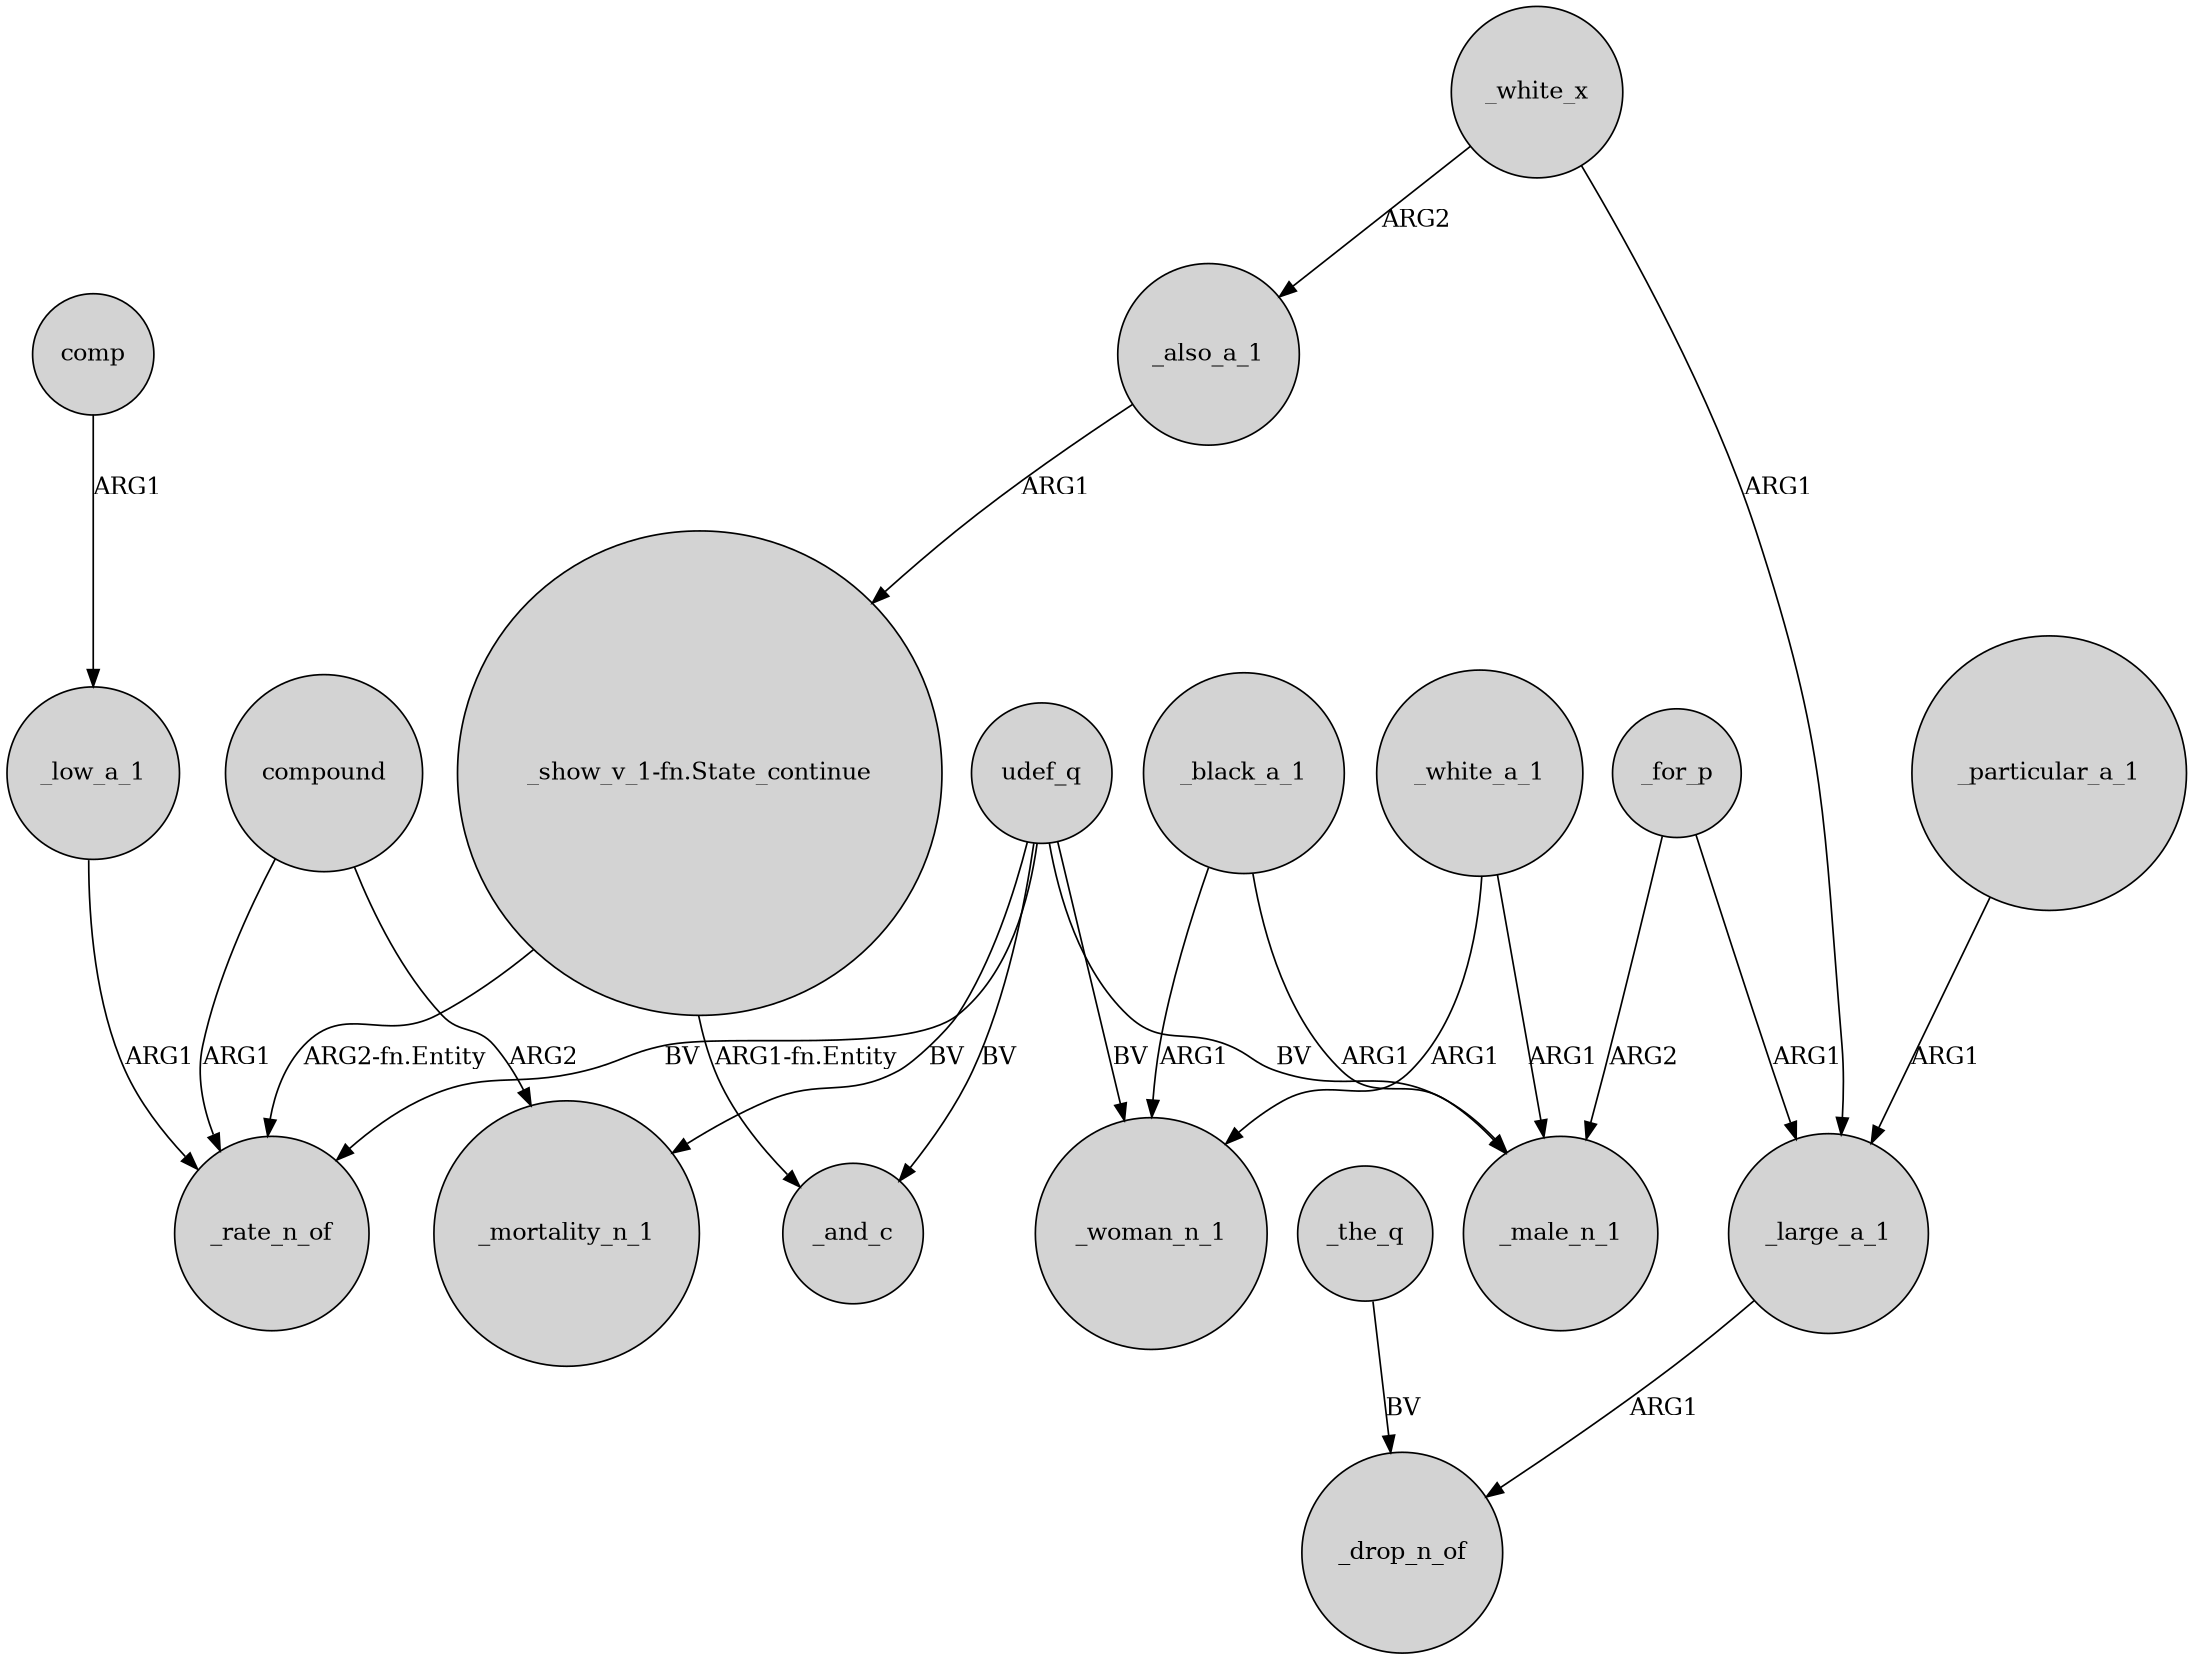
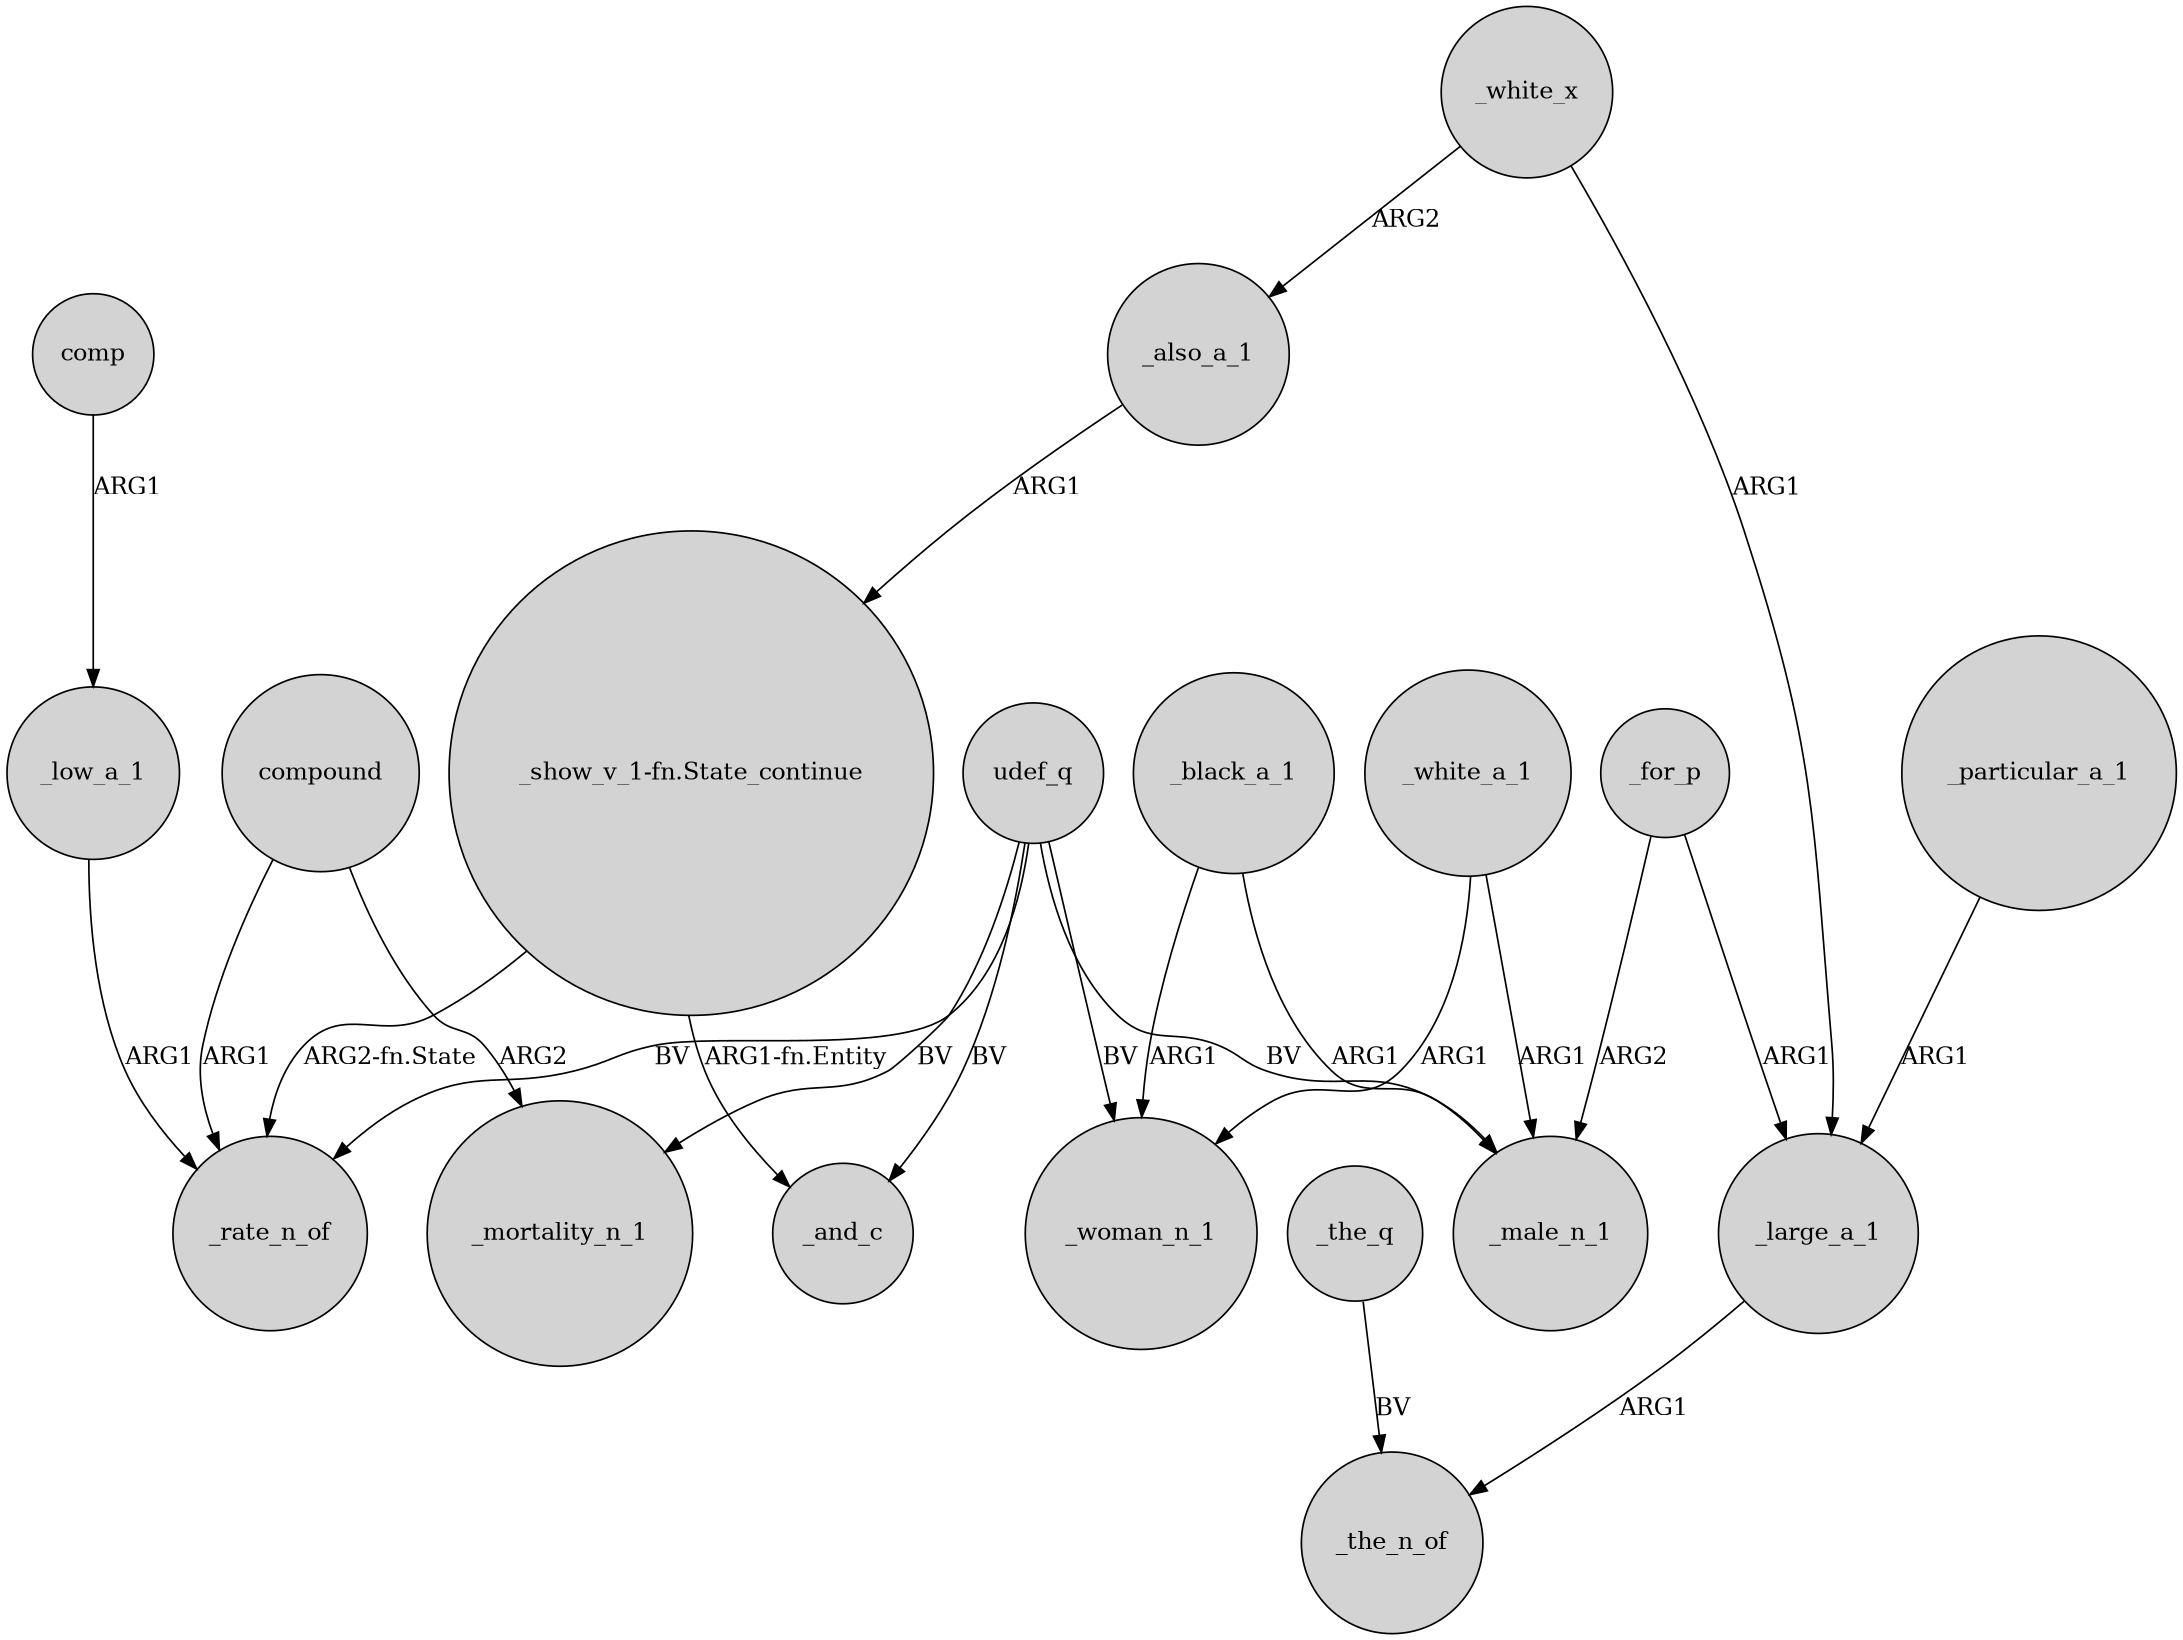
  digraph {
    node [shape=circle style=filled]
    comp
    _low_a_1
    _rate_n_of
    _white_a_1
    _woman_n_1
    _male_n_1
    _large_a_1
-   _drop_n_of
+   _drop_n_of [label=_the_n_of]
    udef_q
    _mortality_n_1
    _and_c
    compound
    _black_a_1
    "_show_v_1-fn.State_continue"
    _the_q
    n16 [label=_white_x]
    _also_a_1
    _for_p
    _particular_a_1
    comp -> _low_a_1 [label=ARG1]
    _low_a_1 -> _rate_n_of [label=ARG1]
    _white_a_1 -> _woman_n_1 [label=ARG1]
    _white_a_1 -> _male_n_1 [label=ARG1]
    _large_a_1 -> _drop_n_of [label=ARG1]
    udef_q -> _rate_n_of [label=BV]
    udef_q -> _woman_n_1 [label=BV]
    udef_q -> _male_n_1 [label=BV]
    udef_q -> _mortality_n_1 [label=BV]
    udef_q -> _and_c [label=BV]
    compound -> _rate_n_of [label=ARG1]
    compound -> _mortality_n_1 [label=ARG2]
    _black_a_1 -> _woman_n_1 [label=ARG1]
    _black_a_1 -> _male_n_1 [label=ARG1]
-   "_show_v_1-fn.State_continue" -> _rate_n_of [label="ARG2-fn.Entity"]
+   "_show_v_1-fn.State_continue" -> _rate_n_of [label="ARG2-fn.State"]
    "_show_v_1-fn.State_continue" -> _and_c [label="ARG1-fn.Entity"]
    _the_q -> _drop_n_of [label=BV]
    n16 -> _large_a_1 [label=ARG1]
    n16 -> _also_a_1 [label=ARG2]
    _also_a_1 -> "_show_v_1-fn.State_continue" [label=ARG1]
    _for_p -> _male_n_1 [label=ARG2]
    _for_p -> _large_a_1 [label=ARG1]
    _particular_a_1 -> _large_a_1 [label=ARG1]
  }
